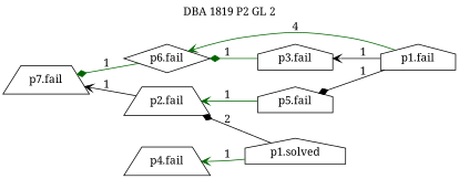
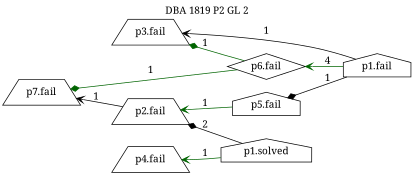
  digraph {
    fontname="Noto Serif"
    label=" DBA 1819 P2 GL 2 "
    labelloc=tl
    rankdir=RL
    node [fontname="Noto Serif" shape=house]
    edge [arrowhead=vee color=darkgreen fontname="Noto Serif"]
    n1 [label="p1.fail"]
    n2 [label="p6.fail" shape=diamond]
-   n3 [label="p3.fail"]
+   n3 [label="p3.fail" shape=trapezium]
    n4 [label="p5.fail"]
    n5 [label="p7.fail" shape=trapezium]
    n6 [label="p1.solved"]
    n7 [label="p4.fail" shape=trapezium]
    n8 [label="p2.fail" shape=trapezium]
    n1 -> n2 [label=4]
    n1 -> n3 [color=black label=1]
    n1 -> n4 [arrowhead=diamond color=black label=1]
-   n3 -> n2 [arrowhead=diamond label=1]
+   n2 -> n3 [arrowhead=diamond label=1]
    n2 -> n5 [arrowhead=diamond label=1]
    n4 -> n8 [label=1]
    n6 -> n7 [label=1]
    n6 -> n8 [arrowhead=diamond color=black label=2]
    n8 -> n5 [color=black label=1]
  }
